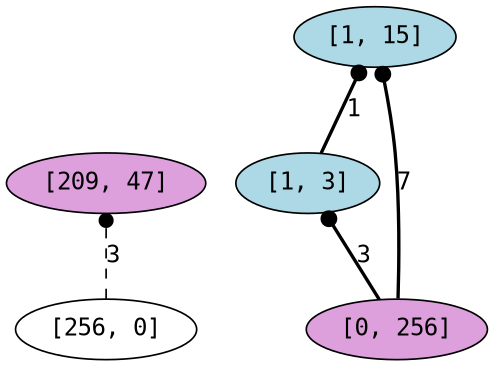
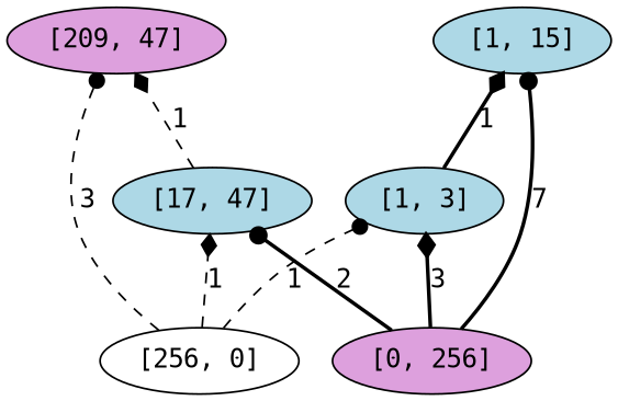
  digraph {
    fontname="DejaVu Sans Mono"
    ordering=out
    rankdir=BT
    node [fillcolor=lightblue fontname="DejaVu Sans Mono" shape=oval style=filled]
    edge [arrowhead=dot fontname="DejaVu Sans Mono" style=dashed]
    n1 [fillcolor=white label="[256, 0]"]
    n2 [fillcolor=plum label="[209, 47]"]
+   n3 [label="[17, 47]"]
    n4 [label="[1, 3]"]
    n5 [label="[1, 15]"]
    n6 [fillcolor=plum label="[0, 256]"]
    n1 -> n2 [label=3]
-   n4 -> n5 [label=1 style=bold]
-   n6 -> n4 [label=3 style=bold]
+   n1 -> n3 [arrowhead=diamond label=1]
+   n1 -> n4 [label=1]
+   n3 -> n2 [arrowhead=diamond label=1]
+   n4 -> n5 [arrowhead=diamond label=1 style=bold]
+   n6 -> n3 [label=2 style=bold]
+   n6 -> n4 [arrowhead=diamond label=3 style=bold]
    n6 -> n5 [label=7 style=bold]
  }
